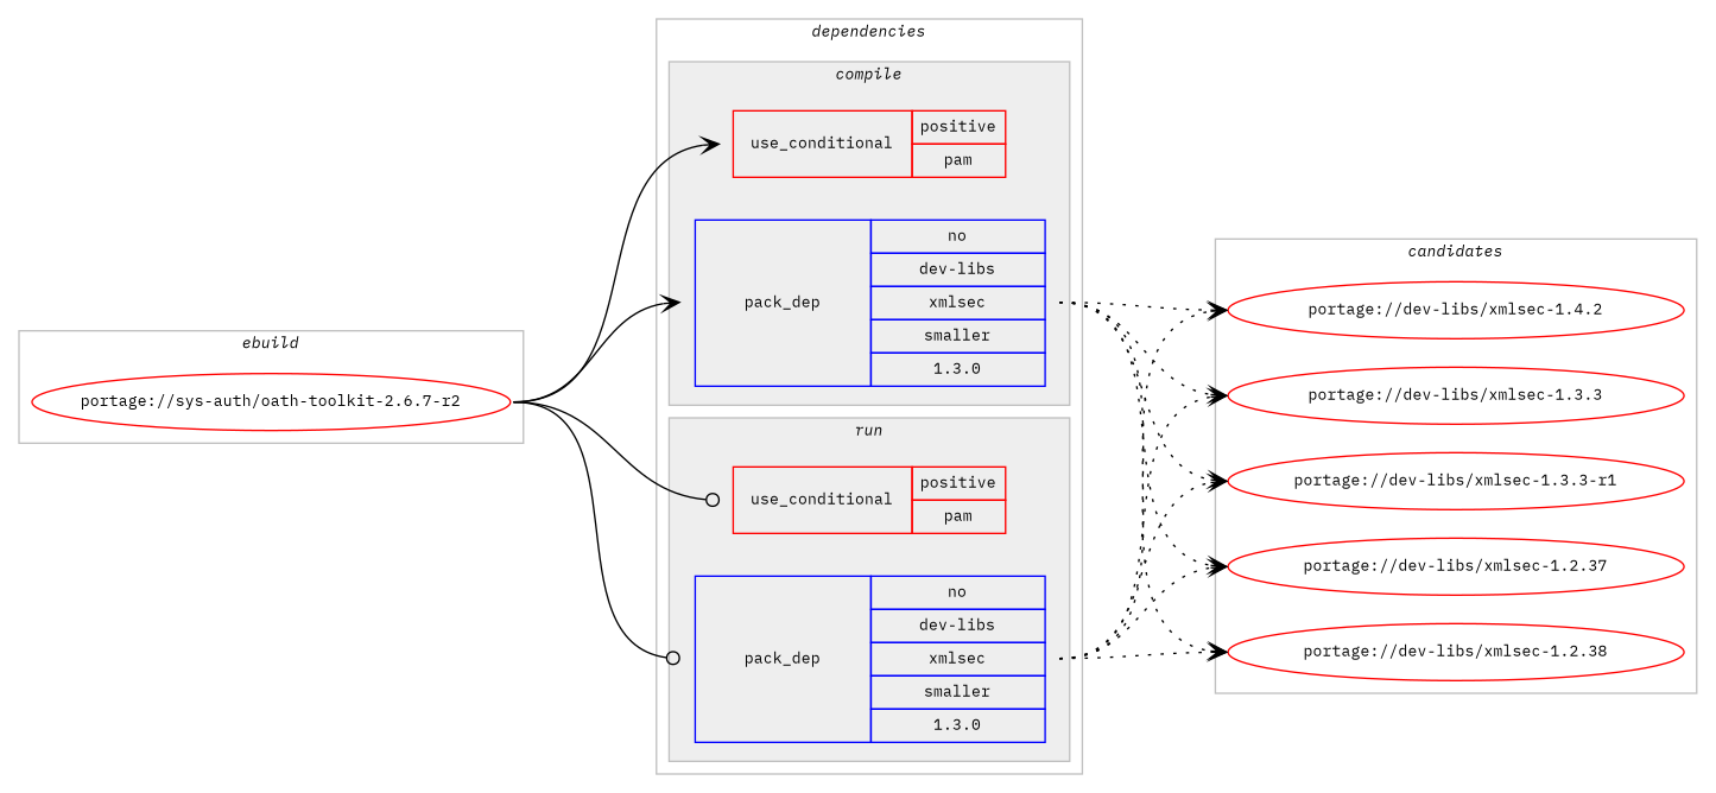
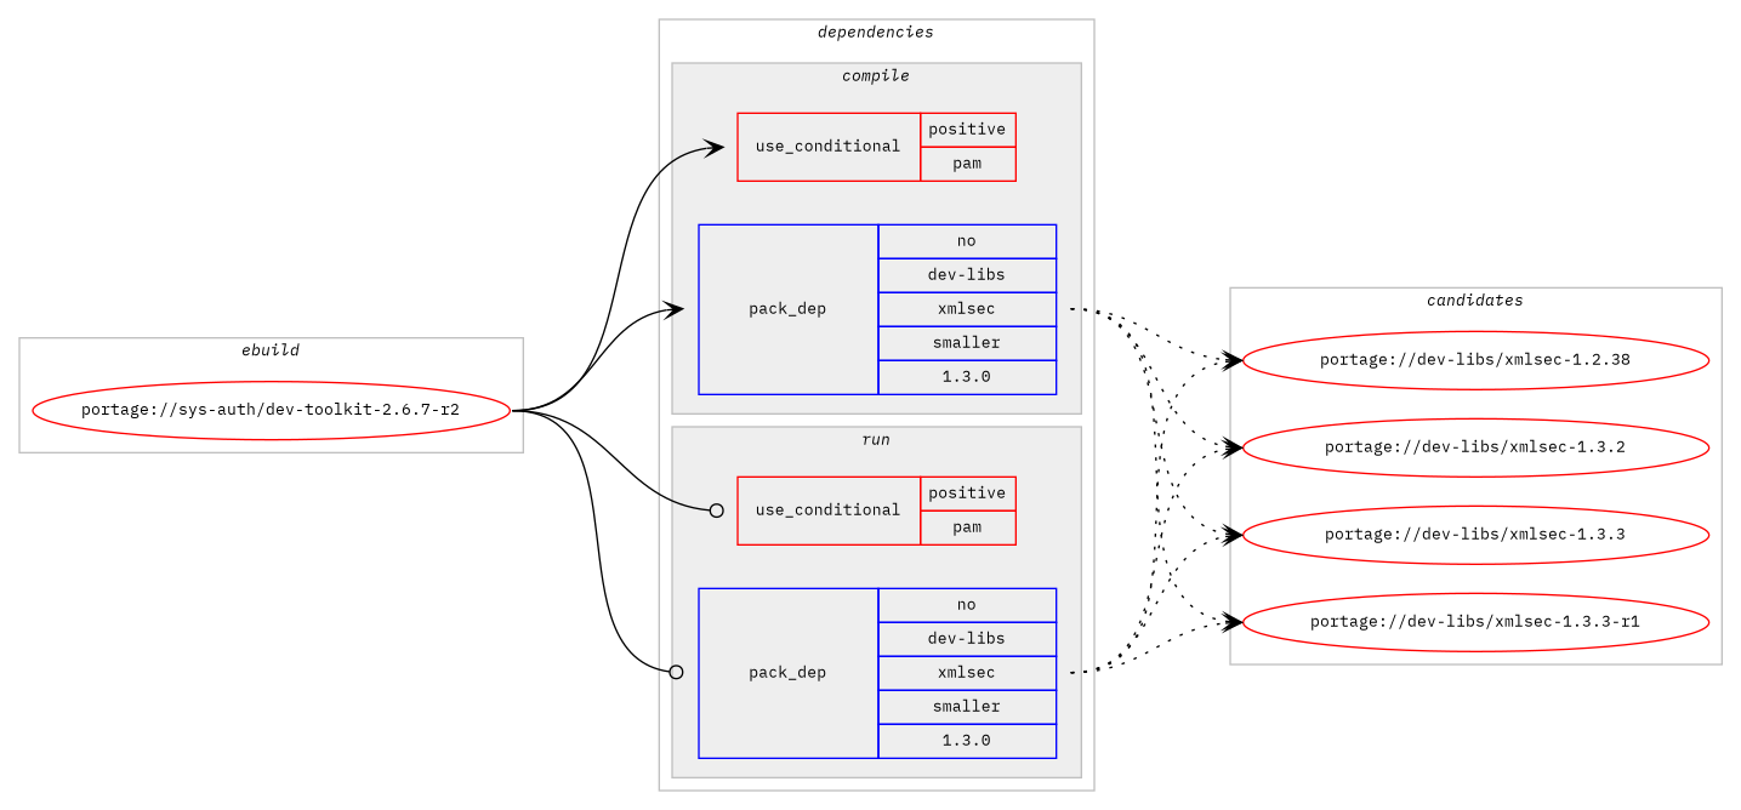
  digraph {
    compound=true
    concentrate=true
    fontname="IBM Plex Mono"
    fontsize=10
    newrank=true
    rankdir=LR
    ranksep=1.5
    node [color=red fontname="IBM Plex Mono" fontsize=10]
    edge [arrowhead=vee fontname="IBM Plex Mono" headport=w style=dotted tailport=e weight=100]
-   n1 [label="portage://sys-auth/oath-toolkit-2.6.7-r2" width=4]
+   n1 [label="portage://sys-auth/dev-toolkit-2.6.7-r2" width=4]
    n2 [label=<<TABLE BORDER="0" CELLBORDER="1" CELLSPACING="0" CELLPADDING="4"><TR><TD ROWSPAN="3" CELLPADDING="10">use_conditional</TD></TR><TR><TD>positive</TD></TR><TR><TD>pam</TD></TR></TABLE>> shape=none]
    n3 [color=blue label=<<TABLE BORDER="0" CELLBORDER="1" CELLSPACING="0" CELLPADDING="4" WIDTH="220"><TR><TD ROWSPAN="6" CELLPADDING="30">pack_dep</TD></TR><TR><TD WIDTH="110">no</TD></TR><TR><TD>dev-libs</TD></TR><TR><TD>xmlsec</TD></TR><TR><TD>smaller</TD></TR><TR><TD>1.3.0</TD></TR></TABLE>> shape=none]
    n4 [label=<<TABLE BORDER="0" CELLBORDER="1" CELLSPACING="0" CELLPADDING="4"><TR><TD ROWSPAN="3" CELLPADDING="10">use_conditional</TD></TR><TR><TD>positive</TD></TR><TR><TD>pam</TD></TR></TABLE>> shape=none]
    n5 [color=blue label=<<TABLE BORDER="0" CELLBORDER="1" CELLSPACING="0" CELLPADDING="4" WIDTH="220"><TR><TD ROWSPAN="6" CELLPADDING="30">pack_dep</TD></TR><TR><TD WIDTH="110">no</TD></TR><TR><TD>dev-libs</TD></TR><TR><TD>xmlsec</TD></TR><TR><TD>smaller</TD></TR><TR><TD>1.3.0</TD></TR></TABLE>> shape=none]
-   n6 [label="portage://dev-libs/xmlsec-1.2.37" width=4]
    n7 [label="portage://dev-libs/xmlsec-1.2.38" width=4]
-   n8 [label="portage://dev-libs/xmlsec-1.4.2" width=4]
+   n8 [label="portage://dev-libs/xmlsec-1.3.2" width=4]
    n9 [label="portage://dev-libs/xmlsec-1.3.3" width=4]
    n10 [label="portage://dev-libs/xmlsec-1.3.3-r1" width=4]
    subgraph cluster_1 {
      color=gray
      label=<<i>ebuild</i>>
      rank=same
      n1
    }
    subgraph cluster_2 {
      color=gray
      label=<<i>dependencies</i>>
      subgraph cluster_3 {
        color=gray
        fillcolor="#eeeeee"
        label=<<i>compile</i>>
        style=filled
        subgraph sub_4 {
          color=gray
          fillcolor="#eeeeee"
          label=<<i>compile</i>>
          style=filled
          n2
        }
        subgraph sub_5 {
          color=gray
          fillcolor="#eeeeee"
          label=<<i>compile</i>>
          style=filled
          n3
        }
      }
      subgraph cluster_6 {
        color=gray
        fillcolor="#eeeeee"
        label=<<i>compile and run</i>>
        style=filled
      }
      subgraph cluster_7 {
        color=gray
        fillcolor="#eeeeee"
        label=<<i>run</i>>
        style=filled
        subgraph sub_8 {
          color=gray
          fillcolor="#eeeeee"
          label=<<i>run</i>>
          style=filled
          n4
        }
        subgraph sub_9 {
          color=gray
          fillcolor="#eeeeee"
          label=<<i>run</i>>
          style=filled
          n5
        }
      }
    }
    subgraph cluster_10 {
      color=gray
      label=<<i>candidates</i>>
      rank=same
      subgraph sub_11 {
        color=black
        label=<<i>candidates</i>>
        nodesep=1
        rank=same
-       n6
        n7
        n8
        n9
        n10
      }
      subgraph sub_12 {
        color=black
        label=<<i>candidates</i>>
        nodesep=1
        rank=same
-       n6
        n7
        n8
        n9
        n10
      }
    }
    n1 -> n2 [style=solid weight=20]
    n1 -> n3 [style=solid weight=20]
    n1 -> n4 [arrowhead=odot style=solid weight=20]
    n1 -> n5 [arrowhead=odot style=solid weight=20]
-   n3 -> n6
    n3 -> n7
    n3 -> n8
    n3 -> n9
    n3 -> n10
-   n5 -> n6
    n5 -> n7
    n5 -> n8
    n5 -> n9
    n5 -> n10
  }
